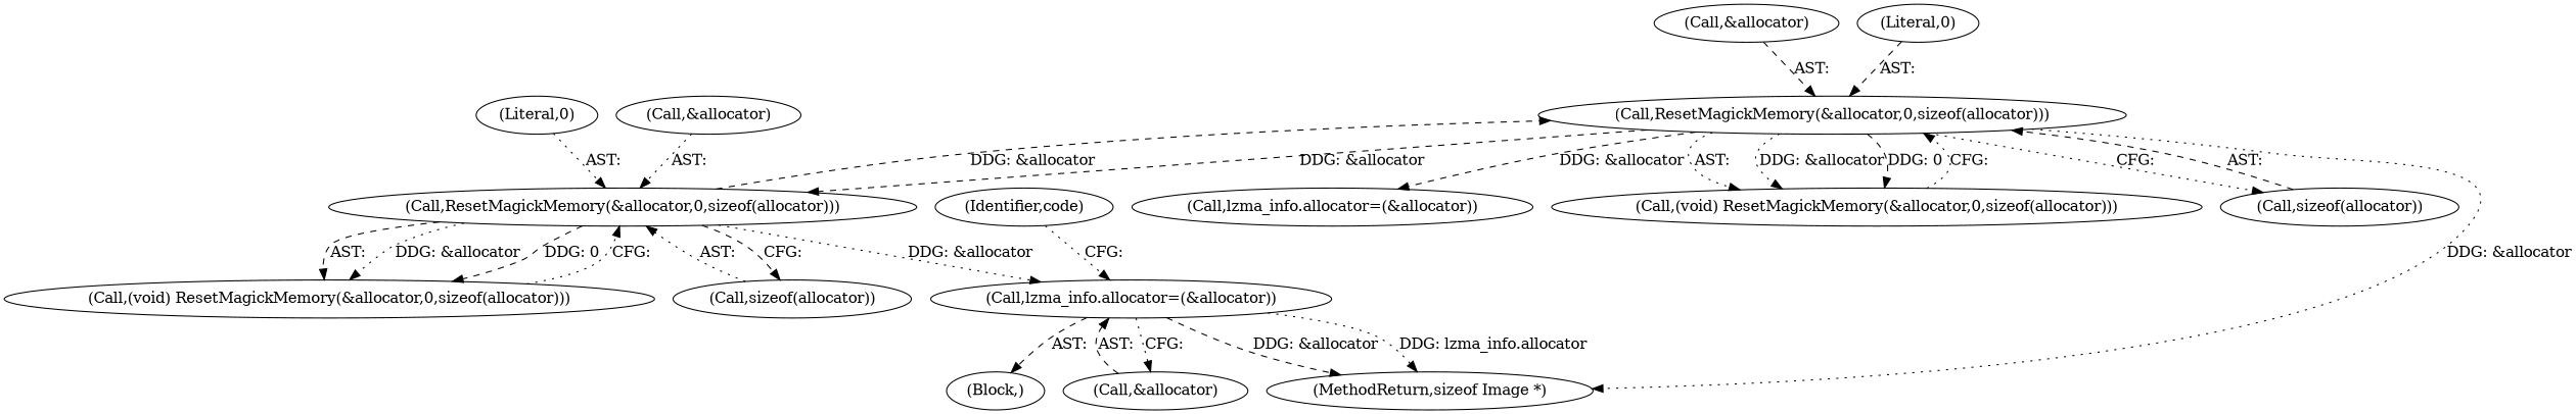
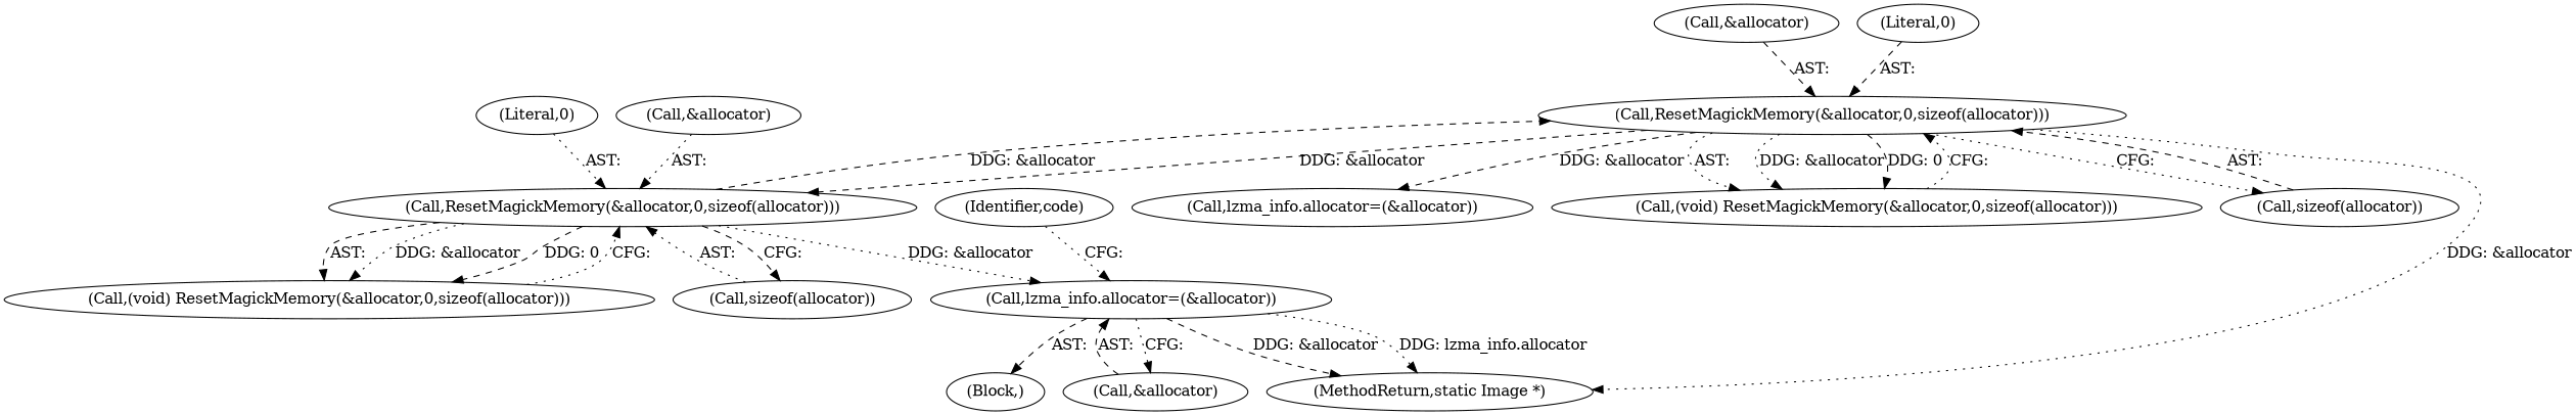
  digraph {
    edge [style=dotted]
    n1 [label="(Call,lzma_info.allocator=(&allocator))"]
    n2 [label="(Call,&allocator)"]
    n3 [label="(Block,)"]
-   n4 [label="(MethodReturn,sizeof Image *)"]
+   n4 [label="(MethodReturn,static Image *)"]
    n5 [label="(Call,ResetMagickMemory(&allocator,0,sizeof(allocator)))"]
    n6 [label="(Call,ResetMagickMemory(&allocator,0,sizeof(allocator)))"]
    n7 [label="(Call,(void) ResetMagickMemory(&allocator,0,sizeof(allocator)))"]
    n8 [label="(Call,sizeof(allocator))"]
    n9 [label="(Call,lzma_info.allocator=(&allocator))"]
    n10 [label="(Call,(void) ResetMagickMemory(&allocator,0,sizeof(allocator)))"]
    n11 [label="(Call,sizeof(allocator))"]
    n12 [label="(Literal,0)"]
    n13 [label="(Call,&allocator)"]
    n14 [label="(Literal,0)"]
    n15 [label="(Call,&allocator)"]
    n16 [label="(Identifier,code)"]
    n1 -> n2 [label="CFG: "]
    n1 -> n3 [label="AST: " style=dashed]
    n1 -> n4 [label="DDG: &allocator" style=dashed]
    n1 -> n4 [label="DDG: lzma_info.allocator"]
    n2 -> n1 [label="AST: " style=dashed]
    n5 -> n1 [label="DDG: &allocator"]
    n5 -> n6 [label="DDG: &allocator" style=dashed]
    n5 -> n7 [label="AST: " style=dashed]
    n5 -> n7 [label="DDG: &allocator"]
    n5 -> n7 [label="DDG: 0" style=dashed]
    n5 -> n8 [label="CFG: " style=dashed]
    n6 -> n4 [label="DDG: &allocator"]
    n6 -> n5 [label="DDG: &allocator" style=dashed]
    n6 -> n9 [label="DDG: &allocator" style=dashed]
    n6 -> n10 [label="AST: "]
    n6 -> n10 [label="DDG: &allocator"]
    n6 -> n10 [label="DDG: 0" style=dashed]
    n6 -> n11 [label="CFG: "]
    n7 -> n5 [label="CFG: "]
    n8 -> n5 [label="AST: "]
    n10 -> n6 [label="CFG: "]
    n11 -> n6 [label="AST: " style=dashed]
    n12 -> n5 [label="AST: "]
    n13 -> n6 [label="AST: " style=dashed]
    n14 -> n6 [label="AST: " style=dashed]
    n15 -> n5 [label="AST: "]
    n16 -> n1 [label="CFG: "]
  }
